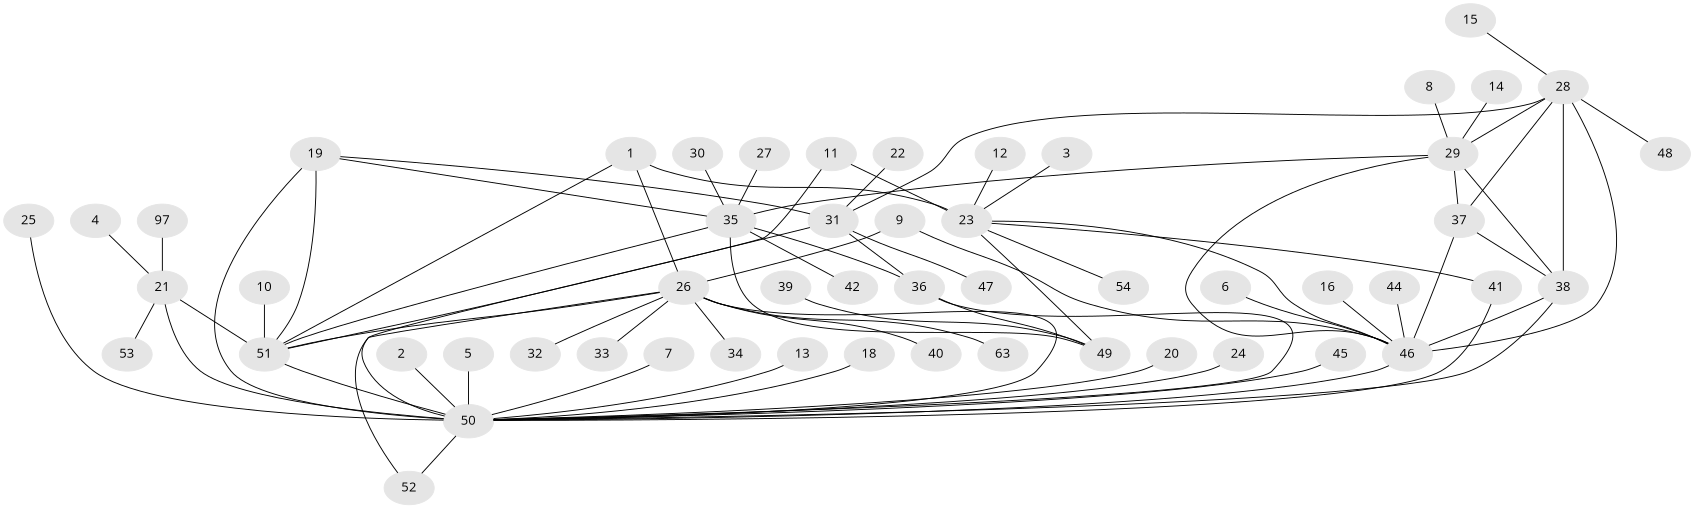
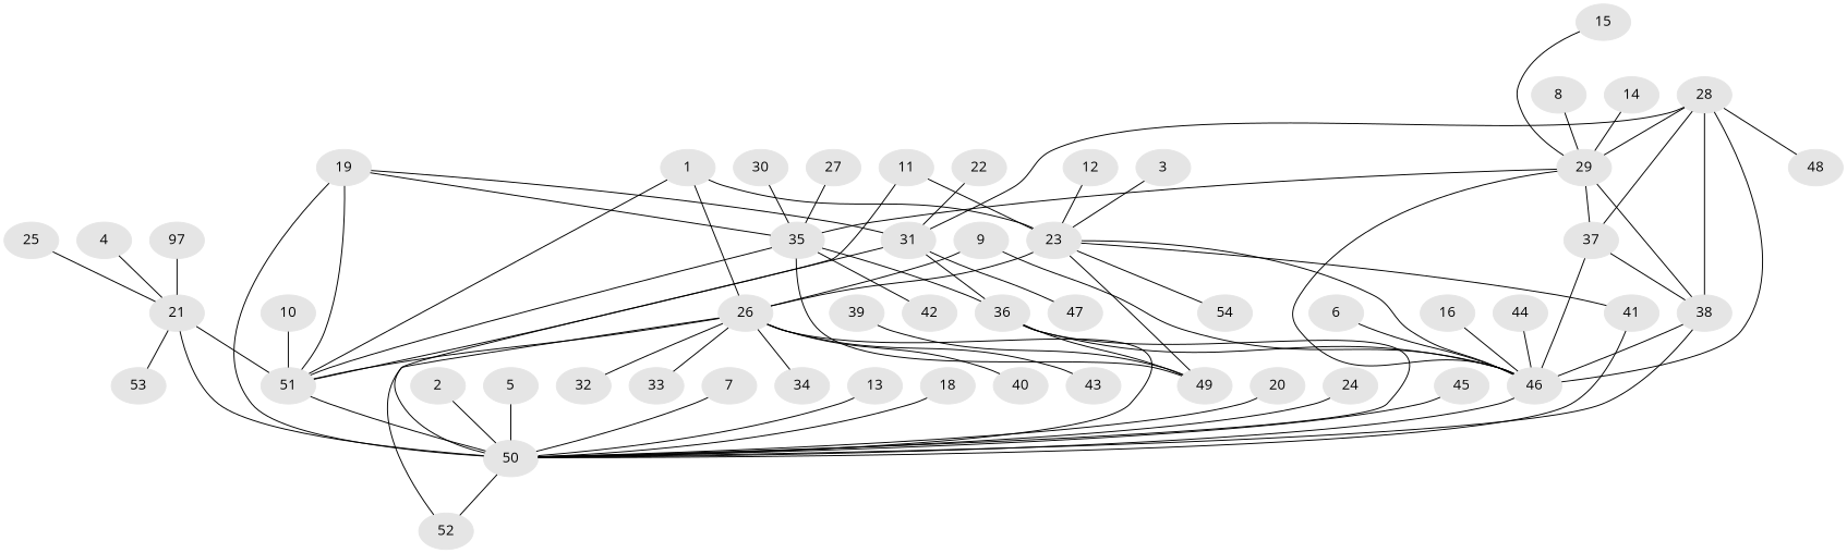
  graph {
    fontname="Open Sans"
    node [color=gray90 fontname="Open Sans" style=filled]
    edge [fontname="Open Sans" weight=1.0]
    1
    23
    26
    51
    46
    41
    49
    54
    50
    32
    33
    34
    40
-   43 [label=63]
+   43
    52
    2
    3
    4
    21
    53
    5
    6
    7
    8
    29
    35
    37
    38
    9
    10
    11
    12
    13
    14
    15
    28
    31
    48
    16
    n40 [label=97]
    18
    19
    36
    47
    42
    20
    22
    24
    25
    27
    30
    39
    44
    45
    1 -- 23 [weight=2.0]
    1 -- 26 [weight=2.0]
    1 -- 51
+   23 -- 26 [weight=4.0]
    23 -- 46
    23 -- 41
    23 -- 49
    23 -- 54
    26 -- 51
    26 -- 50
    26 -- 32
    26 -- 33
    26 -- 34
    26 -- 40
    26 -- 43
    26 -- 52
    51 -- 50
    46 -- 50
    41 -- 50
    50 -- 52
    2 -- 50
    3 -- 23
    4 -- 21
    21 -- 51
    21 -- 50 [weight=4.0]
    21 -- 53
    5 -- 50
    6 -- 46
    7 -- 50
    8 -- 29
    29 -- 46
    29 -- 35
    29 -- 37
    29 -- 38
    35 -- 51
    35 -- 49 [weight=3.0]
    35 -- 36
    35 -- 42
    37 -- 46
    37 -- 38
    38 -- 46
    38 -- 50
    9 -- 26
    9 -- 46
    10 -- 51
    11 -- 23
    11 -- 50
    12 -- 23
    13 -- 50
    14 -- 29
-   15 -- 28
+   15 -- 29
    28 -- 46
    28 -- 29
    28 -- 37
    28 -- 38
    28 -- 31
    28 -- 48
    31 -- 51
    31 -- 36
    31 -- 47
    16 -- 46
    n40 -- 21
    18 -- 50
    19 -- 51 [weight=3.0]
    19 -- 50 [weight=2.0]
    19 -- 35
    19 -- 31 [weight=3.0]
+   36 -- 46
    36 -- 49 [weight=3.0]
    36 -- 50
    20 -- 50
    22 -- 31
    24 -- 50
-   25 -- 50
+   25 -- 21
    27 -- 35
    30 -- 35
    39 -- 49
    44 -- 46
    45 -- 50
  }
